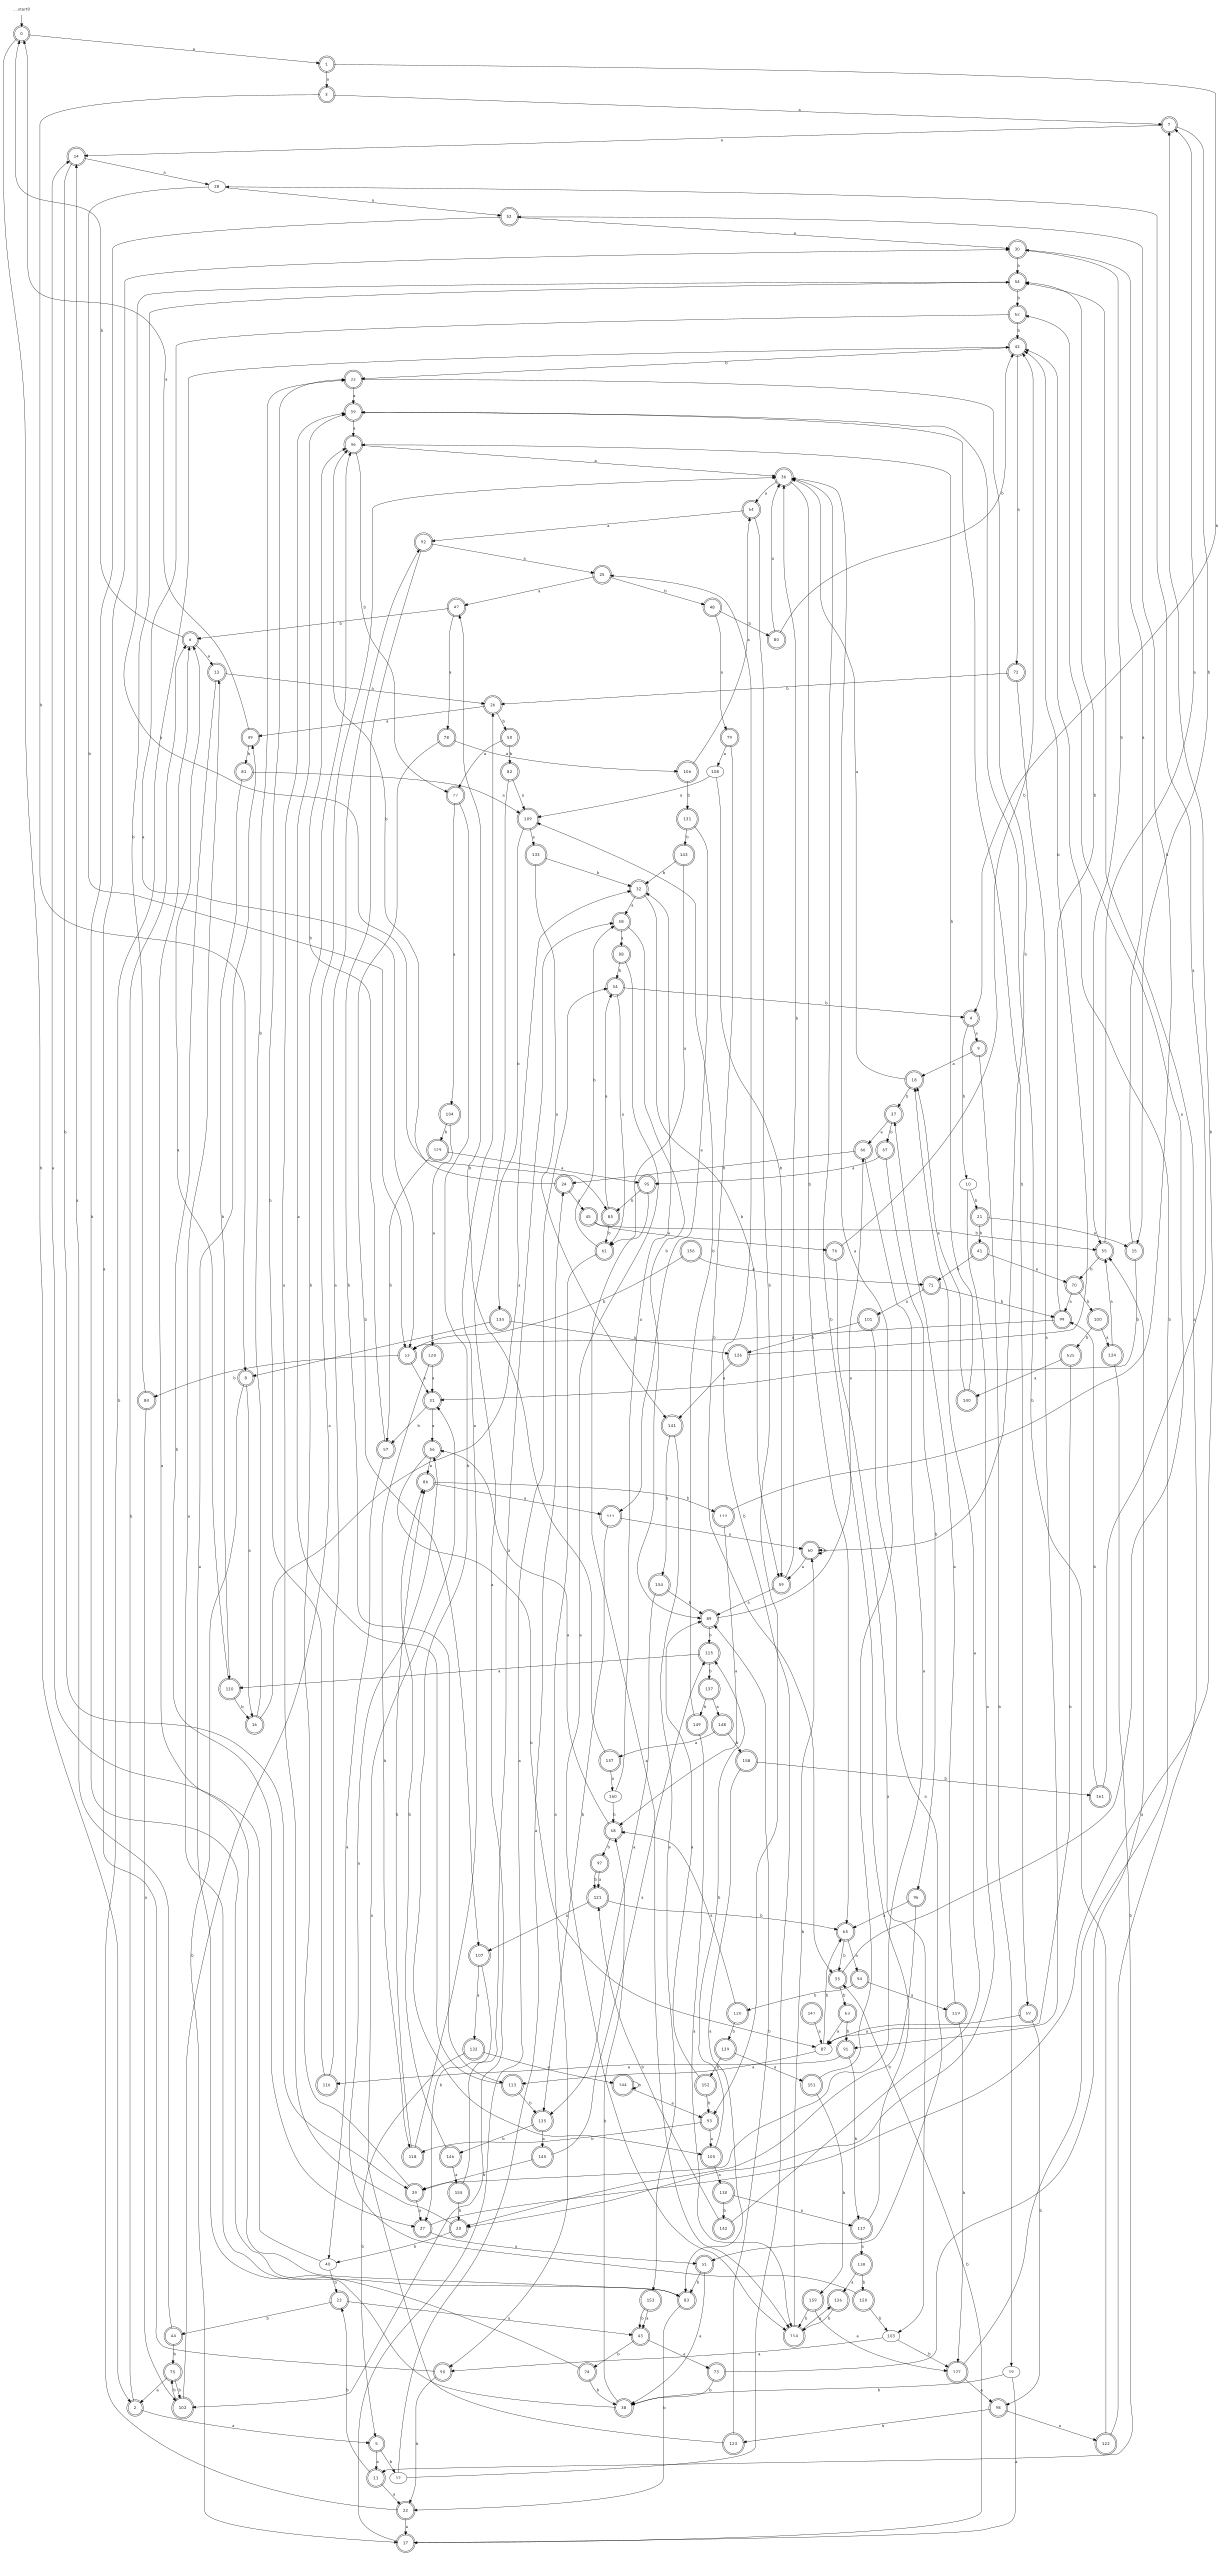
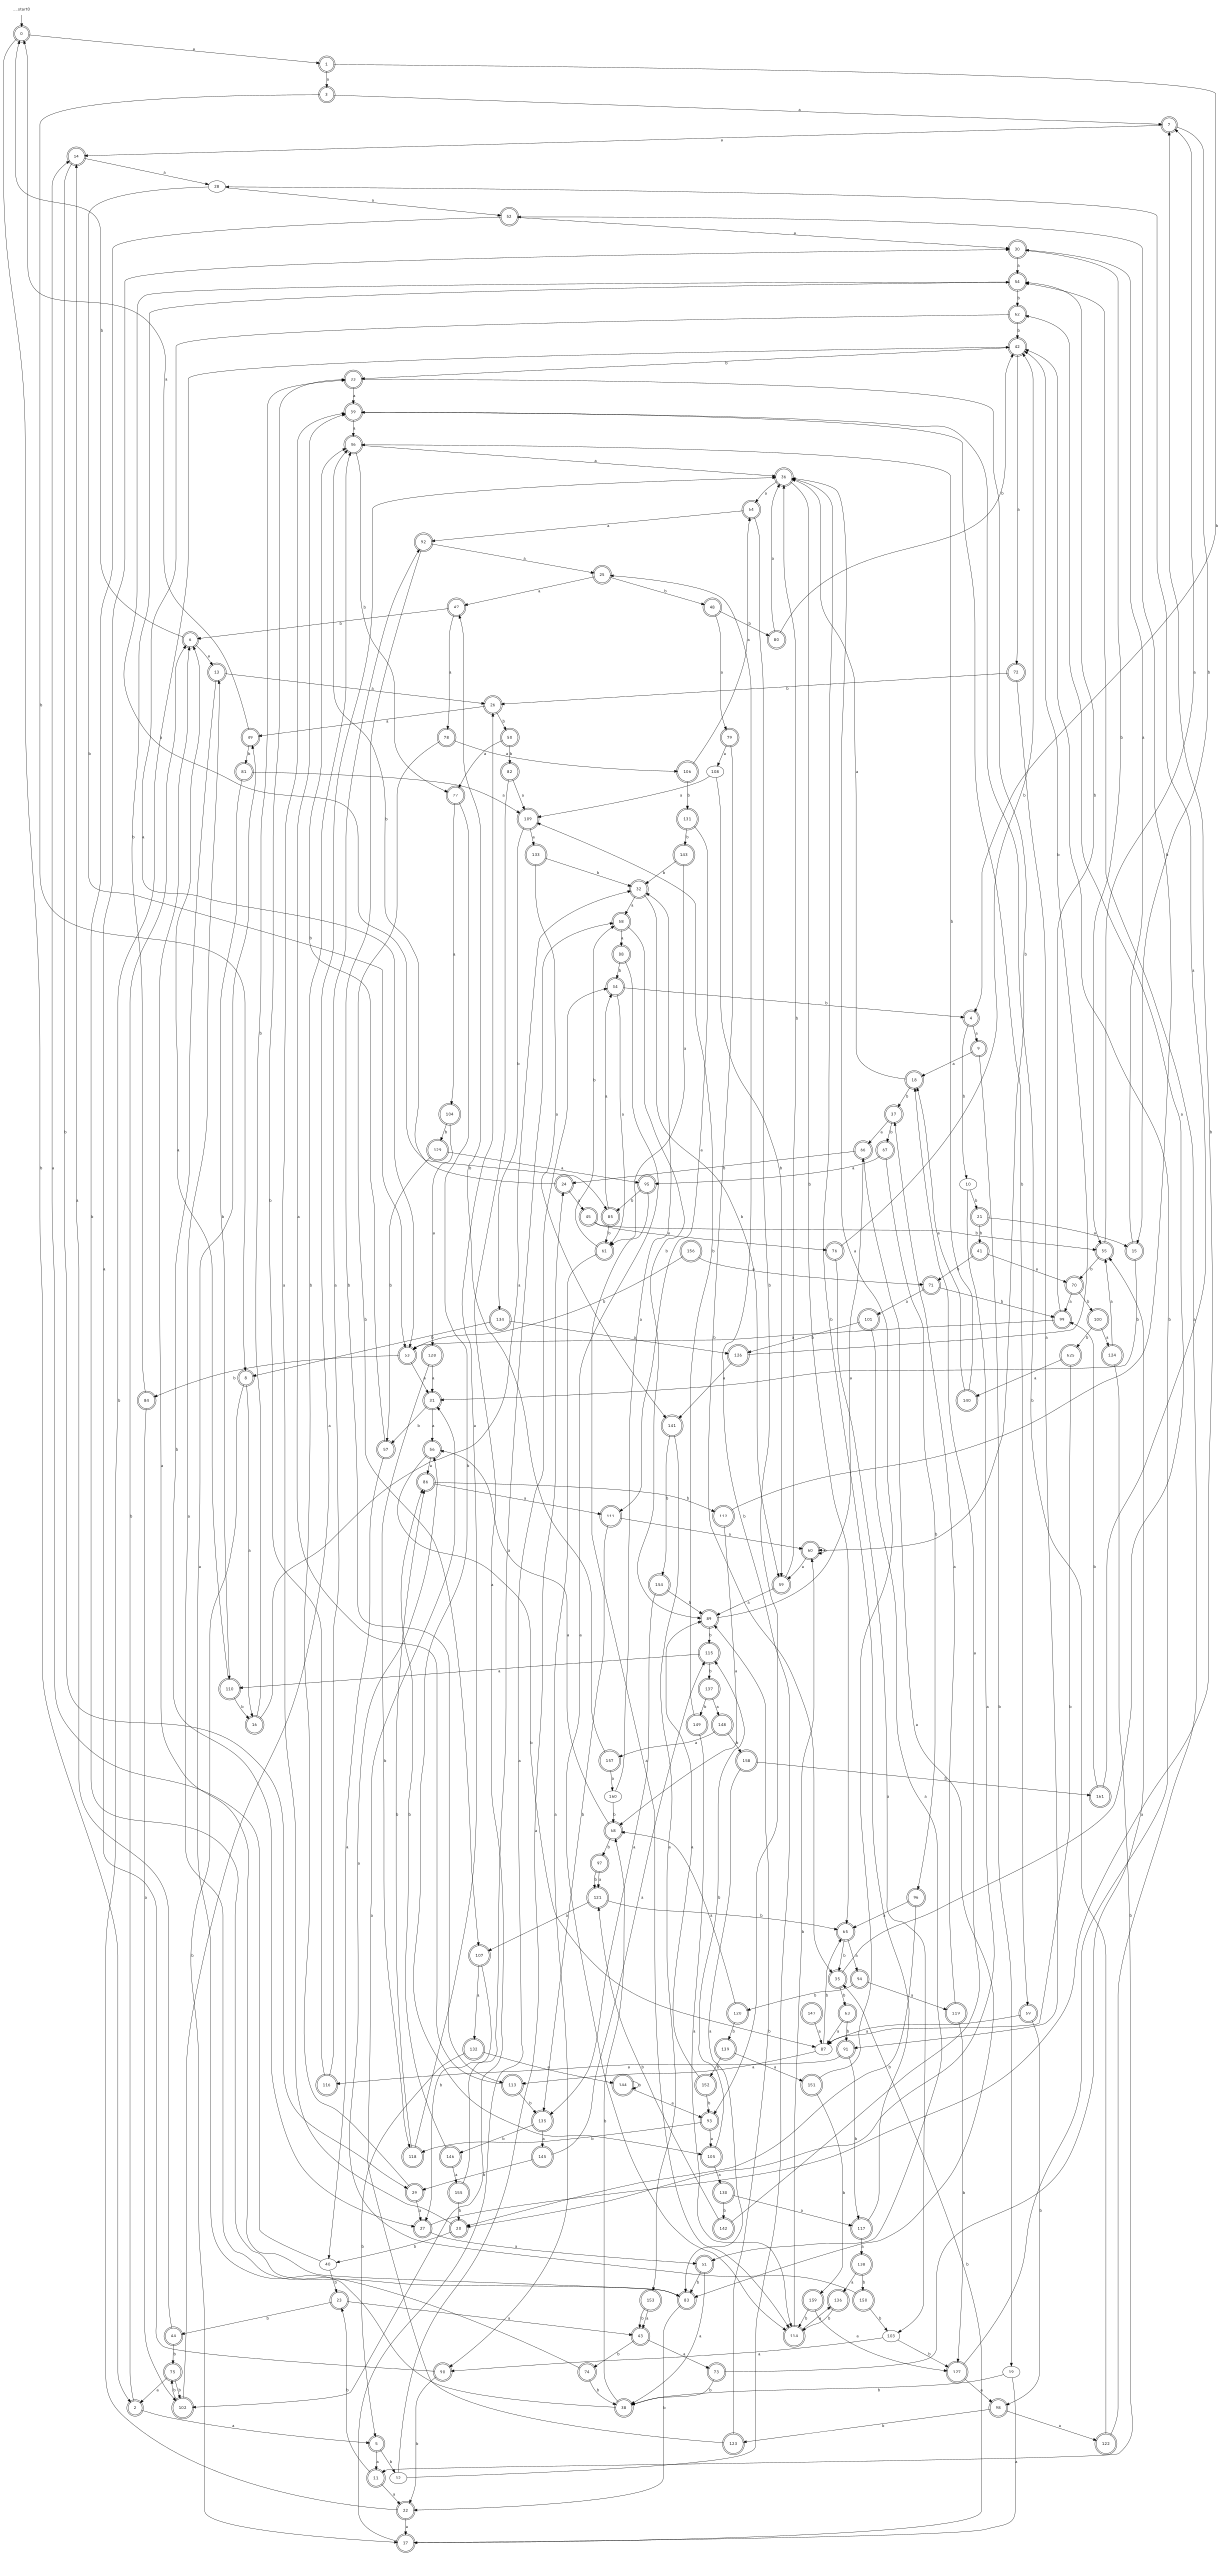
  digraph {
    fontname="IBM Plex Sans"
    node [fontname="IBM Plex Sans" shape=doublecircle]
    edge [fontname="IBM Plex Sans"]
    __start0 [shape=none]
    0
    1
    2
    3
    4
    5
    6
    7
    8
    9
    10 [shape=""]
    11
    12 [shape=""]
    13
    14
    15
    16
    17
    18
    19 [shape=""]
    20
    21
    22
    23
    24
    25
    26
    27
    28 [shape=""]
    29
    30
    31
    32
    33
    34
    35
    36
    37
    38
    39
    40 [shape=""]
    41
    42
    43
    44
    45
    46
    47
    48
    49
    50
    51
    52
    53
    54
    55
    56
    57
    58
    59
    60
    61
    62
    63
    64
    65
    66
    67
    68
    69
    70
    71
    72
    73
    74
    75
    76
    77
    78
    79
    80
    81
    82
    83
    84
    85
    86
    87 [shape=""]
    88
    89
    90
    91
    92
    93
    94
    95
    96
    97
    98
    99
    100
    101
    102
    103 [shape=""]
    104
    105
    106
    107
    108 [shape=""]
    109
    110
    111
    112
    113
    114
    115
    116
    117
    118
    119
    120
    121
    122
    123
    124
    n127 [label=625]
    126
    127
    128
    129
    130
    131
    132
    133
    134
    135
    136
    137
    138
    139
    140
    141
    142
    143
    144
    145
    146
    148
    149
    150
    151
    152
    153
    154
    155
    147
    157
    158
    159
    156
    160 [shape=""]
    161
    __start0 -> 0
    0 -> 1 [label=a]
    0 -> 2 [label=b]
    1 -> 3 [label=a]
    1 -> 4 [label=b]
    2 -> 5 [label=a]
    2 -> 6 [label=b]
    3 -> 7 [label=a]
    3 -> 8 [label=b]
    4 -> 9 [label=a]
    4 -> 10 [label=b]
    5 -> 11 [label=a]
    5 -> 12 [label=b]
    6 -> 0 [label=b]
    6 -> 13 [label=a]
    7 -> 14 [label=a]
    7 -> 15 [label=b]
    8 -> 16 [label=a]
    8 -> 17 [label=b]
    9 -> 18 [label=a]
    9 -> 19 [label=b]
    10 -> 20 [label=a]
    10 -> 21 [label=b]
    11 -> 22 [label=a]
    11 -> 23 [label=b]
    12 -> 24 [label=a]
    12 -> 25 [label=b]
    13 -> 26 [label=a]
    13 -> 27 [label=b]
    14 -> 28 [label=a]
    14 -> 29 [label=b]
    15 -> 30 [label=a]
    15 -> 31 [label=b]
    16 -> 32 [label=a]
    16 -> 33 [label=b]
    17 -> 34 [label=a]
    17 -> 35 [label=b]
    18 -> 36 [label=a]
    18 -> 37 [label=b]
    19 -> 17 [label=a]
    19 -> 38 [label=b]
    20 -> 39 [label=a]
    20 -> 40 [label=b]
    21 -> 15 [label=a]
    21 -> 41 [label=b]
    22 -> 17 [label=a]
    22 -> 42 [label=b]
    23 -> 43 [label=a]
    23 -> 44 [label=b]
    24 -> 45 [label=a]
    24 -> 46 [label=b]
    25 -> 47 [label=a]
    25 -> 48 [label=b]
    26 -> 49 [label=a]
    26 -> 50 [label=b]
    27 -> 7 [label=b]
    27 -> 51 [label=a]
    28 -> 52 [label=a]
    28 -> 53 [label=b]
    29 -> 27 [label=a]
    29 -> 46 [label=b]
    30 -> 54 [label=a]
    30 -> 55 [label=b]
    31 -> 56 [label=a]
    31 -> 57 [label=b]
    32 -> 58 [label=a]
    32 -> 59 [label=b]
    33 -> 39 [label=a]
    33 -> 60 [label=b]
    34 -> 4 [label=b]
    34 -> 61 [label=a]
    35 -> 62 [label=a]
    35 -> 63 [label=b]
    36 -> 64 [label=a]
    36 -> 65 [label=b]
    37 -> 66 [label=a]
    37 -> 67 [label=b]
    38 -> 49 [label=a]
    38 -> 68 [label=b]
    39 -> 46 [label=a]
    39 -> 69 [label=b]
    40 -> 14 [label=a]
    40 -> 23 [label=b]
    41 -> 70 [label=a]
    41 -> 71 [label=b]
    42 -> 33 [label=b]
    42 -> 72 [label=a]
    43 -> 73 [label=a]
    43 -> 74 [label=b]
    44 -> 14 [label=a]
    44 -> 75 [label=b]
    45 -> 55 [label=b]
    45 -> 76 [label=a]
    46 -> 36 [label=a]
    46 -> 77 [label=b]
    47 -> 6 [label=b]
    47 -> 78 [label=a]
    48 -> 79 [label=a]
    48 -> 80 [label=b]
    49 -> 0 [label=a]
    49 -> 81 [label=b]
    50 -> 77 [label=a]
    50 -> 82 [label=b]
    51 -> 38 [label=a]
    51 -> 83 [label=b]
    52 -> 30 [label=a]
    52 -> 83 [label=b]
    53 -> 31 [label=a]
    53 -> 84 [label=b]
    54 -> 62 [label=b]
    54 -> 85 [label=a]
    55 -> 7 [label=a]
    55 -> 70 [label=b]
    56 -> 86 [label=a]
    56 -> 87 [label=b]
    57 -> 40 [label=a]
    57 -> 46 [label=b]
    58 -> 88 [label=a]
    58 -> 89 [label=b]
    59 -> 36 [label=b]
    59 -> 89 [label=a]
    60 -> 59 [label=a]
    60 -> 60 [label=b]
    61 -> 58 [label=b]
    61 -> 90 [label=a]
    62 -> 42 [label=b]
    62 -> 53 [label=a]
    63 -> 87 [label=a]
    63 -> 91 [label=b]
    64 -> 92 [label=a]
    64 -> 93 [label=b]
    65 -> 35 [label=b]
    65 -> 94 [label=a]
    66 -> 24 [label=b]
-   66 -> 29 [label=a]
+   66 -> 83 [label=a]
    67 -> 95 [label=a]
    67 -> 96 [label=b]
    68 -> 56 [label=a]
    68 -> 97 [label=b]
    69 -> 87 [label=a]
    69 -> 98 [label=b]
    70 -> 99 [label=a]
    70 -> 100 [label=b]
    71 -> 99 [label=b]
    71 -> 101 [label=a]
    72 -> 26 [label=b]
    72 -> 91 [label=a]
    73 -> 38 [label=b]
    73 -> 55 [label=a]
    74 -> 13 [label=a]
    74 -> 38 [label=b]
    75 -> 2 [label=a]
    75 -> 102 [label=b]
    76 -> 42 [label=b]
    76 -> 103 [label=a]
    77 -> 104 [label=a]
    77 -> 105 [label=b]
    78 -> 106 [label=a]
    78 -> 107 [label=b]
    79 -> 35 [label=b]
    79 -> 108 [label=a]
    80 -> 36 [label=a]
    80 -> 42 [label=b]
    81 -> 109 [label=a]
    81 -> 110 [label=b]
    82 -> 102 [label=a]
    82 -> 109 [label=a]
    83 -> 6 [label=a]
    83 -> 22 [label=b]
    84 -> 54 [label=b]
    84 -> 102 [label=a]
    85 -> 34 [label=a]
    85 -> 61 [label=b]
    86 -> 111 [label=a]
    86 -> 112 [label=b]
    87 -> 65 [label=b]
    87 -> 113 [label=a]
    88 -> 34 [label=b]
    88 -> 114 [label=a]
    89 -> 66 [label=a]
    89 -> 115 [label=b]
    90 -> 22 [label=b]
    90 -> 30 [label=a]
    91 -> 116 [label=a]
    91 -> 117 [label=b]
    92 -> 25 [label=a]
    92 -> 113 [label=b]
    93 -> 105 [label=a]
    93 -> 118 [label=b]
    94 -> 119 [label=a]
    94 -> 120 [label=b]
    95 -> 85 [label=b]
    95 -> 114 [label=a]
    96 -> 20 [label=b]
    96 -> 65 [label=a]
    97 -> 121 [label=a]
    97 -> 121 [label=b]
    98 -> 122 [label=a]
    98 -> 123 [label=b]
    99 -> 53 [label=a]
    99 -> 54 [label=b]
    100 -> 124 [label=a]
    100 -> n127 [label=b]
    101 -> 51 [label=a]
    101 -> 126 [label=b]
    102 -> 36 [label=a]
    102 -> 75 [label=b]
    103 -> 90 [label=a]
    103 -> 127 [label=b]
    104 -> 128 [label=a]
    104 -> 129 [label=b]
    105 -> 115 [label=b]
    105 -> 130 [label=a]
    106 -> 64 [label=a]
    106 -> 131 [label=b]
    107 -> 27 [label=b]
    107 -> 132 [label=a]
    108 -> 59 [label=b]
    108 -> 109 [label=a]
    109 -> 133 [label=a]
    109 -> 134 [label=b]
    110 -> 6 [label=a]
    110 -> 16 [label=b]
    111 -> 60 [label=a]
    111 -> 135 [label=b]
    112 -> 52 [label=b]
    112 -> 68 [label=a]
    113 -> 39 [label=a]
    113 -> 135 [label=b]
    114 -> 60 [label=b]
    114 -> 136 [label=a]
    115 -> 110 [label=a]
    115 -> 137 [label=b]
    116 -> 33 [label=b]
    116 -> 92 [label=a]
    117 -> 36 [label=b]
    117 -> 138 [label=a]
    118 -> 26 [label=a]
    118 -> 86 [label=b]
    119 -> 37 [label=a]
    119 -> 127 [label=b]
    120 -> 68 [label=a]
    120 -> 139 [label=b]
    121 -> 65 [label=b]
    121 -> 107 [label=a]
    122 -> 39 [label=b]
    122 -> 54 [label=a]
    123 -> 31 [label=a]
    123 -> 89 [label=b]
    124 -> 11 [label=b]
    124 -> 55 [label=a]
    n127 -> 87 [label=b]
    n127 -> 140 [label=a]
    126 -> 42 [label=b]
    126 -> 141 [label=a]
    127 -> 42 [label=b]
    127 -> 98 [label=a]
    128 -> 31 [label=a]
    128 -> 118 [label=b]
    129 -> 57 [label=b]
    129 -> 95 [label=a]
    130 -> 117 [label=a]
    130 -> 142 [label=b]
    131 -> 111 [label=a]
    131 -> 143 [label=b]
    132 -> 5 [label=b]
    132 -> 144 [label=a]
    133 -> 32 [label=b]
    133 -> 141 [label=a]
    134 -> 8 [label=b]
    134 -> 126 [label=a]
    135 -> 145 [label=a]
    135 -> 146 [label=b]
    136 -> 114 [label=b]
    137 -> 148 [label=a]
    137 -> 149 [label=b]
    138 -> 136 [label=a]
    138 -> 150 [label=b]
    139 -> 151 [label=a]
    139 -> 152 [label=b]
    140 -> 18 [label=a]
    140 -> 46 [label=b]
    141 -> 153 [label=a]
    141 -> 154 [label=b]
    142 -> 18 [label=a]
    142 -> 121 [label=b]
    143 -> 32 [label=b]
    143 -> 61 [label=a]
    144 -> 93 [label=a]
    144 -> 144 [label=b]
    145 -> 29 [label=b]
    145 -> 115 [label=a]
    146 -> 86 [label=b]
    146 -> 155 [label=a]
    148 -> 157 [label=a]
    148 -> 158 [label=b]
    149 -> 109 [label=b]
    149 -> 114 [label=a]
    150 -> 56 [label=a]
    150 -> 103 [label=b]
    151 -> 36 [label=a]
    151 -> 159 [label=b]
    152 -> 89 [label=a]
    152 -> 93 [label=b]
    153 -> 43 [label=a]
    153 -> 43 [label=b]
    154 -> 89 [label=b]
    154 -> 135 [label=a]
    155 -> 20 [label=b]
    155 -> 58 [label=a]
    147 -> 87 [label=a]
    157 -> 47 [label=b]
    157 -> 160 [label=a]
    158 -> 83 [label=a]
    158 -> 161 [label=b]
    159 -> 114 [label=b]
    159 -> 127 [label=a]
    156 -> 53 [label=b]
    156 -> 71 [label=a]
    160 -> 32 [label=a]
    160 -> 68 [label=b]
    161 -> 28 [label=a]
    161 -> 99 [label=b]
  }
